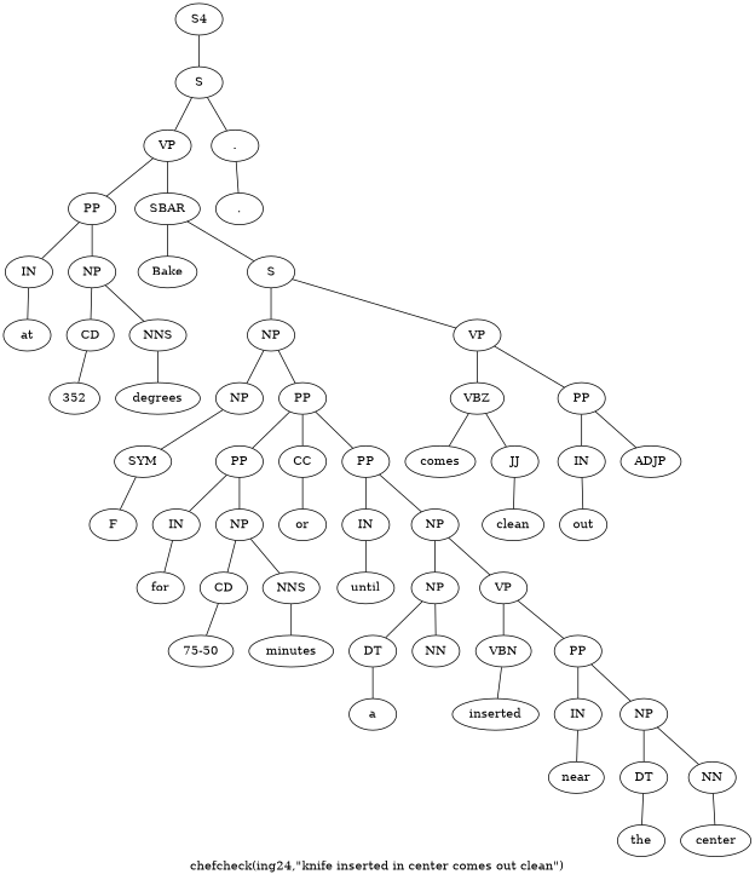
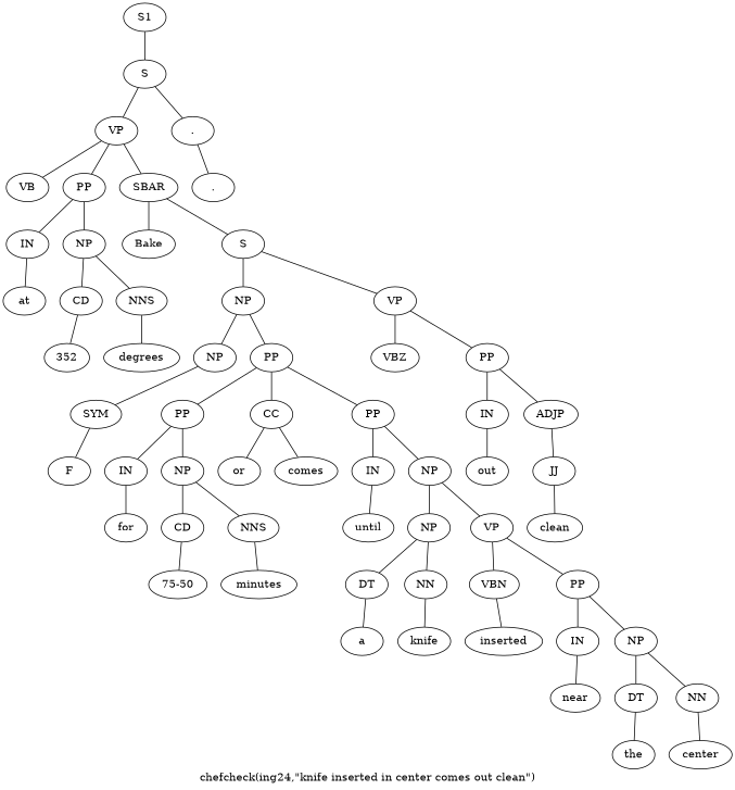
  graph {
    label="chefcheck(ing24,\"knife inserted in center comes out clean\")"
-   n1 [label=S4]
+   n1 [label=S1]
    n2 [label=S]
    n3 [label=VP]
    n4 [label="."]
+   n5 [label=VB]
    n6 [label=PP]
    n7 [label=SBAR]
    n8 [label="."]
    n9 [label=IN]
    n10 [label=NP]
    n11 [label=Bake]
    n12 [label=S]
    n13 [label=at]
    n14 [label=CD]
    n15 [label=NNS]
    n16 [label=352]
    n17 [label=degrees]
    n18 [label=NP]
    n19 [label=VP]
    n20 [label=NP]
    n21 [label=PP]
    n22 [label=VBZ]
    n23 [label=PP]
    n24 [label=SYM]
    n25 [label=PP]
    n26 [label=CC]
    n27 [label=PP]
    n28 [label=F]
    n29 [label=IN]
    n30 [label=NP]
    n31 [label=or]
    n32 [label=IN]
    n33 [label=NP]
    n34 [label=for]
    n35 [label=CD]
    n36 [label=NNS]
    n37 [label="75-50"]
    n38 [label=minutes]
    n39 [label=until]
    n40 [label=NP]
    n41 [label=VP]
    n42 [label=DT]
    n43 [label=NN]
    n44 [label=VBN]
    n45 [label=PP]
    n46 [label=a]
+   n47 [label=knife]
    n48 [label=inserted]
    n49 [label=IN]
    n50 [label=NP]
    n51 [label=near]
    n52 [label=DT]
    n53 [label=NN]
    n54 [label=the]
    n55 [label=center]
    n56 [label=comes]
    n57 [label=IN]
    n58 [label=ADJP]
    n59 [label=out]
    n60 [label=JJ]
    n61 [label=clean]
    n1 -- n2
    n2 -- n3
    n2 -- n4
+   n3 -- n5
    n3 -- n6
    n3 -- n7
    n4 -- n8
    n6 -- n9
    n6 -- n10
    n7 -- n11
    n7 -- n12
    n9 -- n13
    n10 -- n14
    n10 -- n15
    n12 -- n18
    n12 -- n19
    n14 -- n16
    n15 -- n17
    n18 -- n20
    n18 -- n21
    n19 -- n22
    n19 -- n23
    n20 -- n24
    n21 -- n25
    n21 -- n26
    n21 -- n27
-   n22 -- n56
+   n26 -- n56
    n23 -- n57
    n23 -- n58
    n24 -- n28
    n25 -- n29
    n25 -- n30
    n26 -- n31
    n27 -- n32
    n27 -- n33
    n29 -- n34
    n30 -- n35
    n30 -- n36
    n32 -- n39
    n33 -- n40
    n33 -- n41
    n35 -- n37
    n36 -- n38
    n40 -- n42
    n40 -- n43
    n41 -- n44
    n41 -- n45
    n42 -- n46
+   n43 -- n47
    n44 -- n48
    n45 -- n49
    n45 -- n50
    n49 -- n51
    n50 -- n52
    n50 -- n53
    n52 -- n54
    n53 -- n55
    n57 -- n59
-   n22 -- n60
+   n58 -- n60
    n60 -- n61
  }
